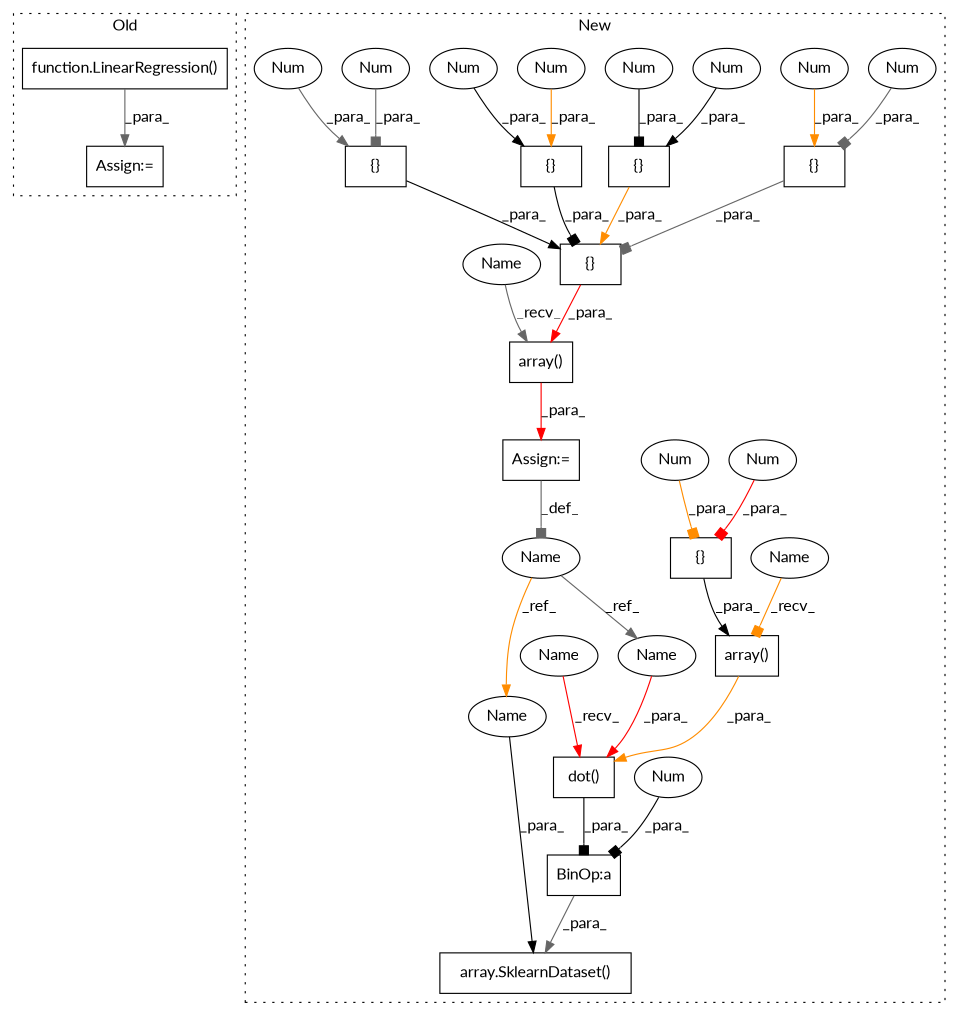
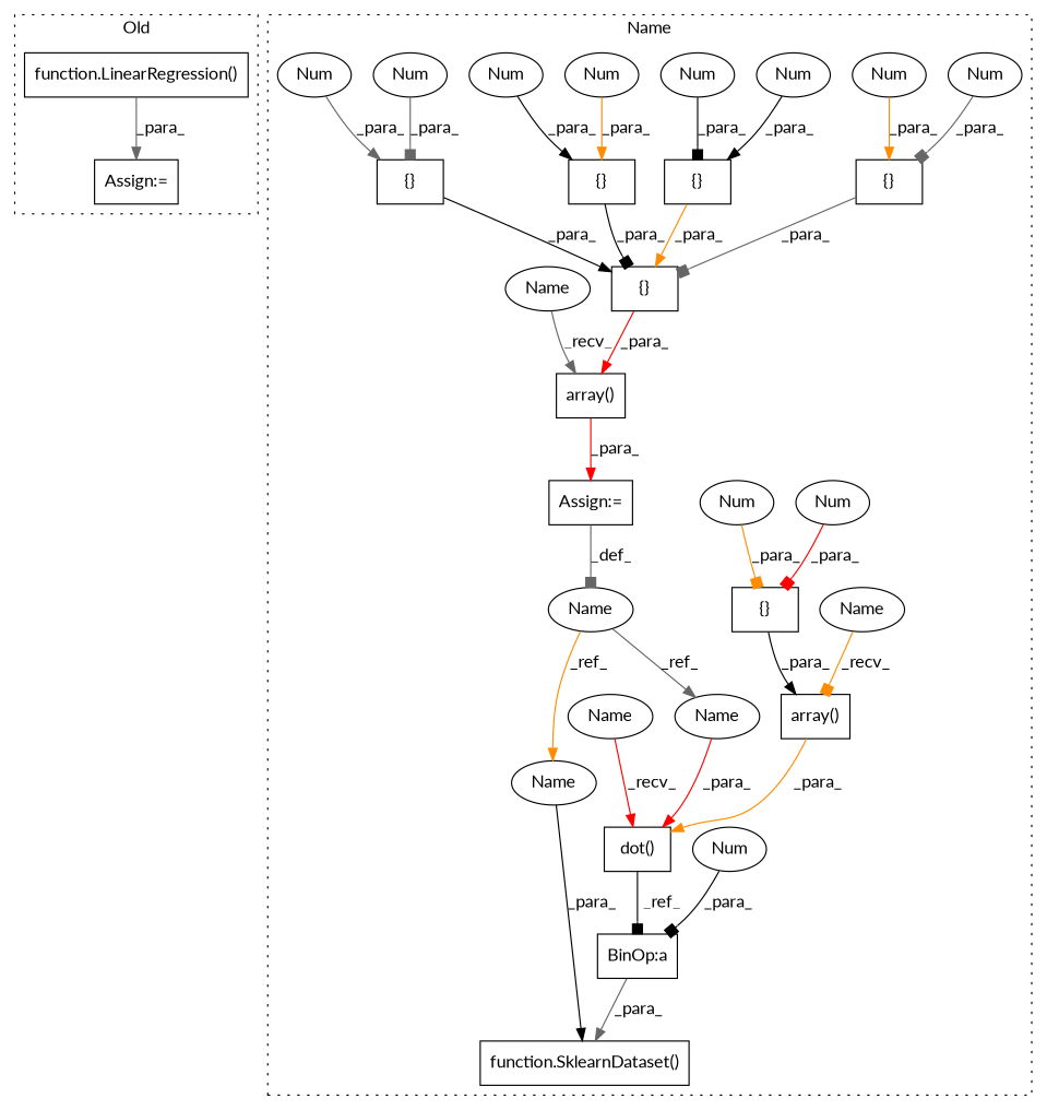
  digraph {
    fontname=Lato
    node [a=76 fontname=Lato l=1 shape=ellipse]
    edge [arrowhead=normal color=gray40 fontname=Lato]
    n1 [a=75 l=49 label="function.LinearRegression()" s=972 shape=box]
    n2 [a=68 l=3 label="Assign:=" s=969 shape=box]
    n3 [a=75 l="9,1" label="array()" s="515,532" shape=box]
    n4 [a=82 l=3 label="BinOp:a" s=534 shape=box]
    n5 [a=59 l="1,0" label="{}" s="472,477" shape=box]
    n6 [a=75 l="9,1" label="array()" s="452,495" shape=box]
    n7 [a=59 l="1,0" label="{}" s="524,531" shape=box]
-   n8 [a=75 l="15,1" label="array.SklearnDataset()" s="588,607" shape=box]
+   n8 [a=75 l="15,1" label="function.SklearnDataset()" s="588,607" shape=box]
    n9 [a=59 l="1,0" label="{}" s="488,493" shape=box]
    n10 [a=59 l="1,0" label="{}" s="461,494" shape=box]
    n11 [a=87 label=Name s=448]
    n12 [a=75 l="7,1" label="dot()" s="505,533" shape=box]
    n13 [a=59 l="1,0" label="{}" s="462,469" shape=box]
    n14 [l=3 label=Num s=525]
    n15 [a=59 l="1,0" label="{}" s="480,485" shape=box]
    n16 [label=Num s=484]
    n17 [label=Num s=537]
    n18 [label=Num s=530]
    n19 [label=Num s=476]
    n20 [label=Num s=473]
    n21 [label=Num s=492]
    n22 [label=Num s=468]
    n23 [label=Num s=489]
    n24 [label=Num s=481]
    n25 [l=3 label=Num s=463]
    n26 [a=68 l=3 label="Assign:=" s=449 shape=box]
    n27 [a=87 l=2 label=Name s=505]
    n28 [a=87 l=2 label=Name s=515]
    n29 [a=87 l=2 label=Name s=452]
    n30 [a=87 label=Name s=603]
    n31 [a=87 label=Name s=512]
    subgraph cluster_1 {
      label=Old
      style=dotted
      n1
      n2
    }
    subgraph cluster_2 {
-     label=New
+     label=Name
      style=dotted
      n3
      n4
      n5
      n6
      n7
      n8
      n9
      n10
      n11
      n12
      n13
      n14
      n15
      n16
      n17
      n18
      n19
      n20
      n21
      n22
      n23
      n24
      n25
      n26
      n27
      n28
      n29
      n30
      n31
    }
    n1 -> n2 [label=_para_]
    n3 -> n12 [color=darkorange label=_para_]
    n4 -> n8 [label=_para_]
    n5 -> n10 [arrowhead=box label=_para_]
    n6 -> n26 [color=red label=_para_]
    n7 -> n3 [color=black label=_para_]
    n9 -> n10 [arrowhead=box color=black label=_para_]
    n10 -> n6 [color=red label=_para_]
    n11 -> n30 [color=darkorange label=_ref_]
    n11 -> n31 [label=_ref_]
-   n12 -> n4 [arrowhead=box color=black label=_para_]
+   n12 -> n4 [arrowhead=box color=black label=_ref_]
    n13 -> n10 [color=black label=_para_]
    n14 -> n7 [arrowhead=box color=darkorange label=_para_]
    n15 -> n10 [color=darkorange label=_para_]
    n16 -> n15 [color=black label=_para_]
    n17 -> n4 [arrowhead=box color=black label=_para_]
    n18 -> n7 [arrowhead=box color=red label=_para_]
    n19 -> n5 [arrowhead=box label=_para_]
    n20 -> n5 [color=darkorange label=_para_]
    n21 -> n9 [color=black label=_para_]
    n22 -> n13 [arrowhead=box label=_para_]
    n23 -> n9 [color=darkorange label=_para_]
    n24 -> n15 [arrowhead=box color=black label=_para_]
    n25 -> n13 [label=_para_]
    n26 -> n11 [arrowhead=box label=_def_]
    n27 -> n12 [color=red label=_recv_]
    n28 -> n3 [arrowhead=box color=darkorange label=_recv_]
    n29 -> n6 [label=_recv_]
    n30 -> n8 [color=black label=_para_]
    n31 -> n12 [color=red label=_para_]
  }
